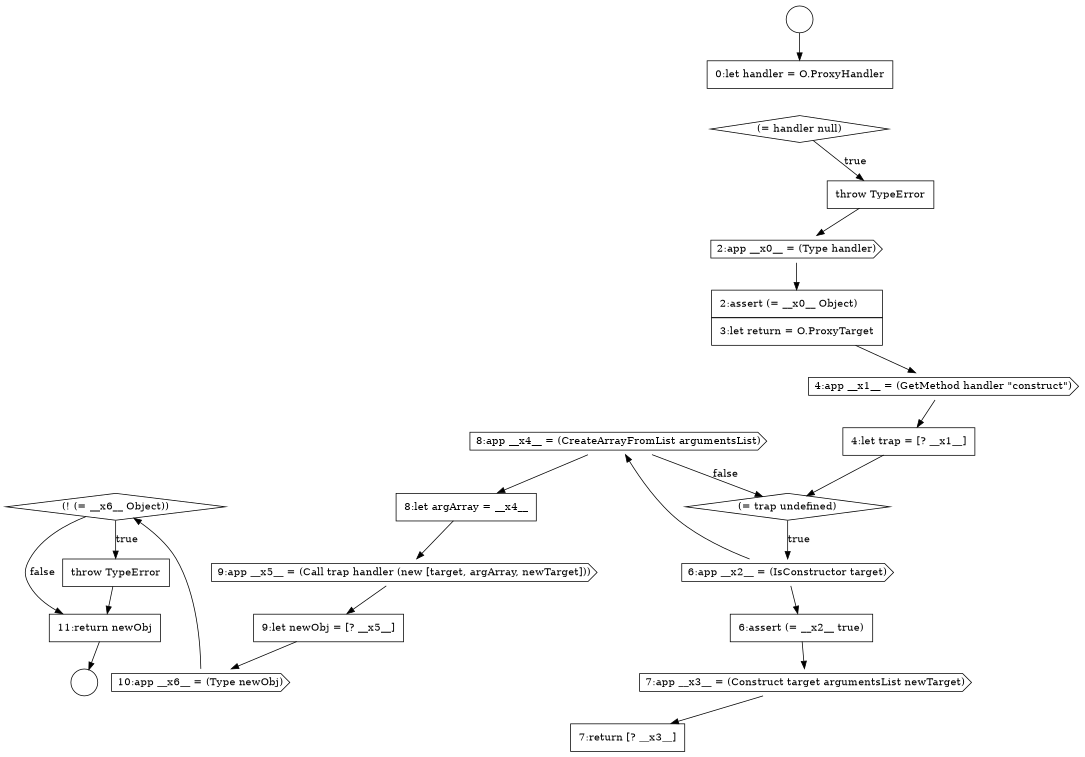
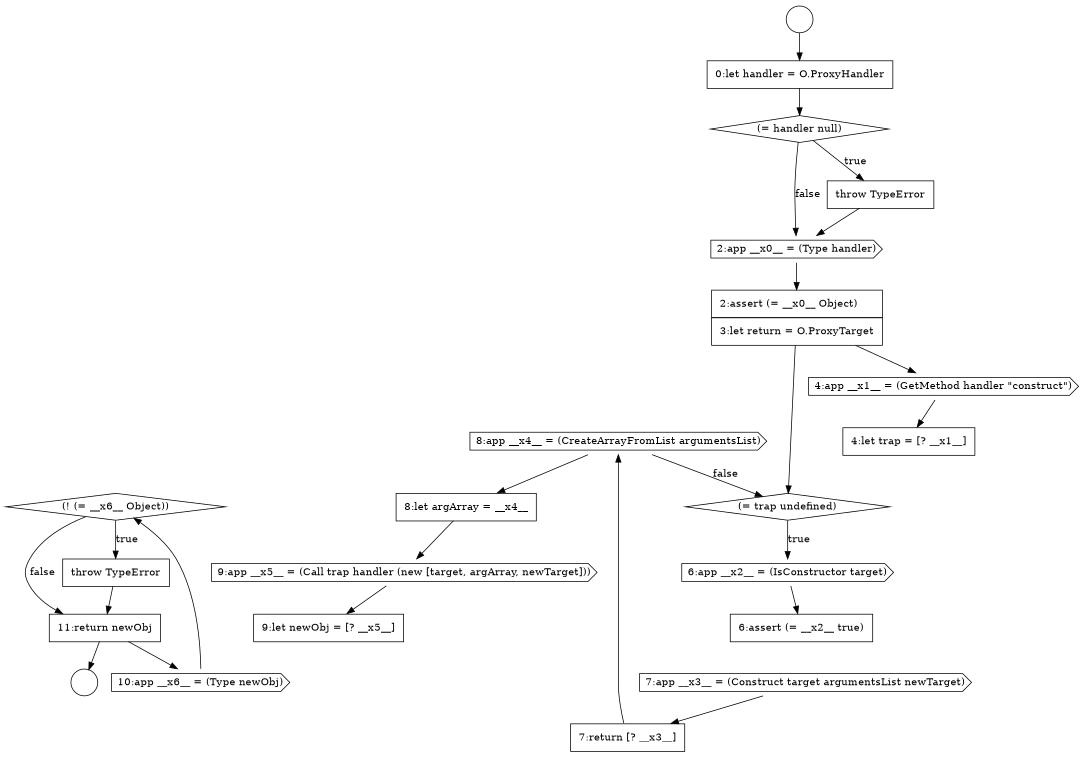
  digraph {
    node [color=black fillcolor=white shape=none style=filled]
    edge [color=black]
    n1 [label=<<font color="black">(! (= __x6__ Object))</font>> shape=diamond]
    n2 [label=<<font color="black">     <table border="0" cellborder="1" cellspacing="0" cellpadding="10">       <tr><td align="left">11:return newObj</td></tr>     </table>   </font>> margin=0]
    n3 [label=<<font color="black">     <table border="0" cellborder="1" cellspacing="0" cellpadding="10">       <tr><td align="left">throw TypeError</td></tr>     </table>   </font>> margin=0]
    n4 [label=" " shape=circle]
    n5 [label=<<font color="black">     <table border="0" cellborder="1" cellspacing="0" cellpadding="10">       <tr><td align="left">2:assert (= __x0__ Object)</td></tr>       <tr><td align="left">3:let return = O.ProxyTarget</td></tr>     </table>   </font>> margin=0]
    n6 [label=<<font color="black">4:app __x1__ = (GetMethod handler &quot;construct&quot;)</font>> shape=cds]
    n7 [label=<<font color="black">     <table border="0" cellborder="1" cellspacing="0" cellpadding="10">       <tr><td align="left">4:let trap = [? __x1__]</td></tr>     </table>   </font>> margin=0]
    n8 [label=<<font color="black">6:app __x2__ = (IsConstructor target)</font>> shape=cds]
    n9 [label=<<font color="black">     <table border="0" cellborder="1" cellspacing="0" cellpadding="10">       <tr><td align="left">6:assert (= __x2__ true)</td></tr>     </table>   </font>> margin=0]
    n10 [label=<<font color="black">7:app __x3__ = (Construct target argumentsList newTarget)</font>> shape=cds]
    n11 [label=<<font color="black">10:app __x6__ = (Type newObj)</font>> shape=cds]
    n12 [label=<<font color="black">(= trap undefined)</font>> shape=diamond]
    n13 [label=<<font color="black">8:app __x4__ = (CreateArrayFromList argumentsList)</font>> shape=cds]
    n14 [label=<<font color="black">     <table border="0" cellborder="1" cellspacing="0" cellpadding="10">       <tr><td align="left">8:let argArray = __x4__</td></tr>     </table>   </font>> margin=0]
    n15 [label=<<font color="black">9:app __x5__ = (Call trap handler (new [target, argArray, newTarget]))</font>> shape=cds]
    n16 [label=<<font color="black">     <table border="0" cellborder="1" cellspacing="0" cellpadding="10">       <tr><td align="left">0:let handler = O.ProxyHandler</td></tr>     </table>   </font>> margin=0]
    n17 [label=<<font color="black">(= handler null)</font>> shape=diamond]
    n18 [label=<<font color="black">2:app __x0__ = (Type handler)</font>> shape=cds]
    n19 [label=<<font color="black">     <table border="0" cellborder="1" cellspacing="0" cellpadding="10">       <tr><td align="left">throw TypeError</td></tr>     </table>   </font>> margin=0]
    n20 [label=<<font color="black">     <table border="0" cellborder="1" cellspacing="0" cellpadding="10">       <tr><td align="left">7:return [? __x3__]</td></tr>     </table>   </font>> margin=0]
    n21 [label=<<font color="black">     <table border="0" cellborder="1" cellspacing="0" cellpadding="10">       <tr><td align="left">9:let newObj = [? __x5__]</td></tr>     </table>   </font>> margin=0]
    n22 [label=" " shape=circle]
    n1 -> n2 [label=<<font color="black">false</font>>]
    n1 -> n3 [label=<<font color="black">true</font>>]
    n2 -> n4
    n3 -> n2
    n5 -> n6
    n6 -> n7
-   n7 -> n12
+   n5 -> n12
    n8 -> n9
-   n9 -> n10
    n10 -> n20
    n11 -> n1
    n12 -> n8 [label=<<font color="black">true</font>>]
    n13 -> n12 [label=<<font color="black">false</font>>]
    n13 -> n14
    n14 -> n15
    n15 -> n21
+   n16 -> n17
+   n17 -> n18 [label=<<font color="black">false</font>>]
    n17 -> n19 [label=<<font color="black">true</font>>]
    n18 -> n5
    n19 -> n18
-   n8 -> n13
-   n21 -> n11
+   n20 -> n13
+   n2 -> n11
    n22 -> n16
  }
